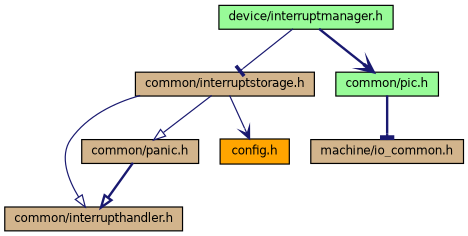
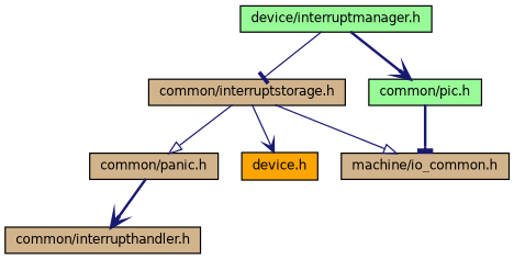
  digraph {
    node [color=black fillcolor=tan fontname=Helvetica fontsize=10 shape=record style=filled]
    edge [arrowhead=onormal color=midnightblue fontname=Helvetica fontsize=10 labelfontname=Helvetica labelfontsize=10 style=solid]
    n1 [fillcolor=palegreen height=0.2 label="device/interruptmanager.h" width=0.4]
    n2 [height=0.2 label="common/interruptstorage.h" width=0.4]
    n3 [fillcolor=palegreen height=0.2 label="common/pic.h" width=0.4]
    n4 [height=0.2 label="common/interrupthandler.h" width=0.4]
    n5 [height=0.2 label="common/panic.h" width=0.4]
-   n6 [fillcolor=orange height=0.2 label="config.h" width=0.4]
+   n6 [fillcolor=orange height=0.2 label="device.h" width=0.4]
    n7 [height=0.2 label="machine/io_common.h" width=0.4]
    n1 -> n2 [arrowhead=tee]
    n1 -> n3 [arrowhead=vee style=bold]
-   n2 -> n4
+   n2 -> n7
    n2 -> n5
    n2 -> n6 [arrowhead=vee]
    n3 -> n7 [arrowhead=tee style=bold]
-   n5 -> n4 [style=bold]
+   n5 -> n4 [arrowhead=vee style=bold]
  }
